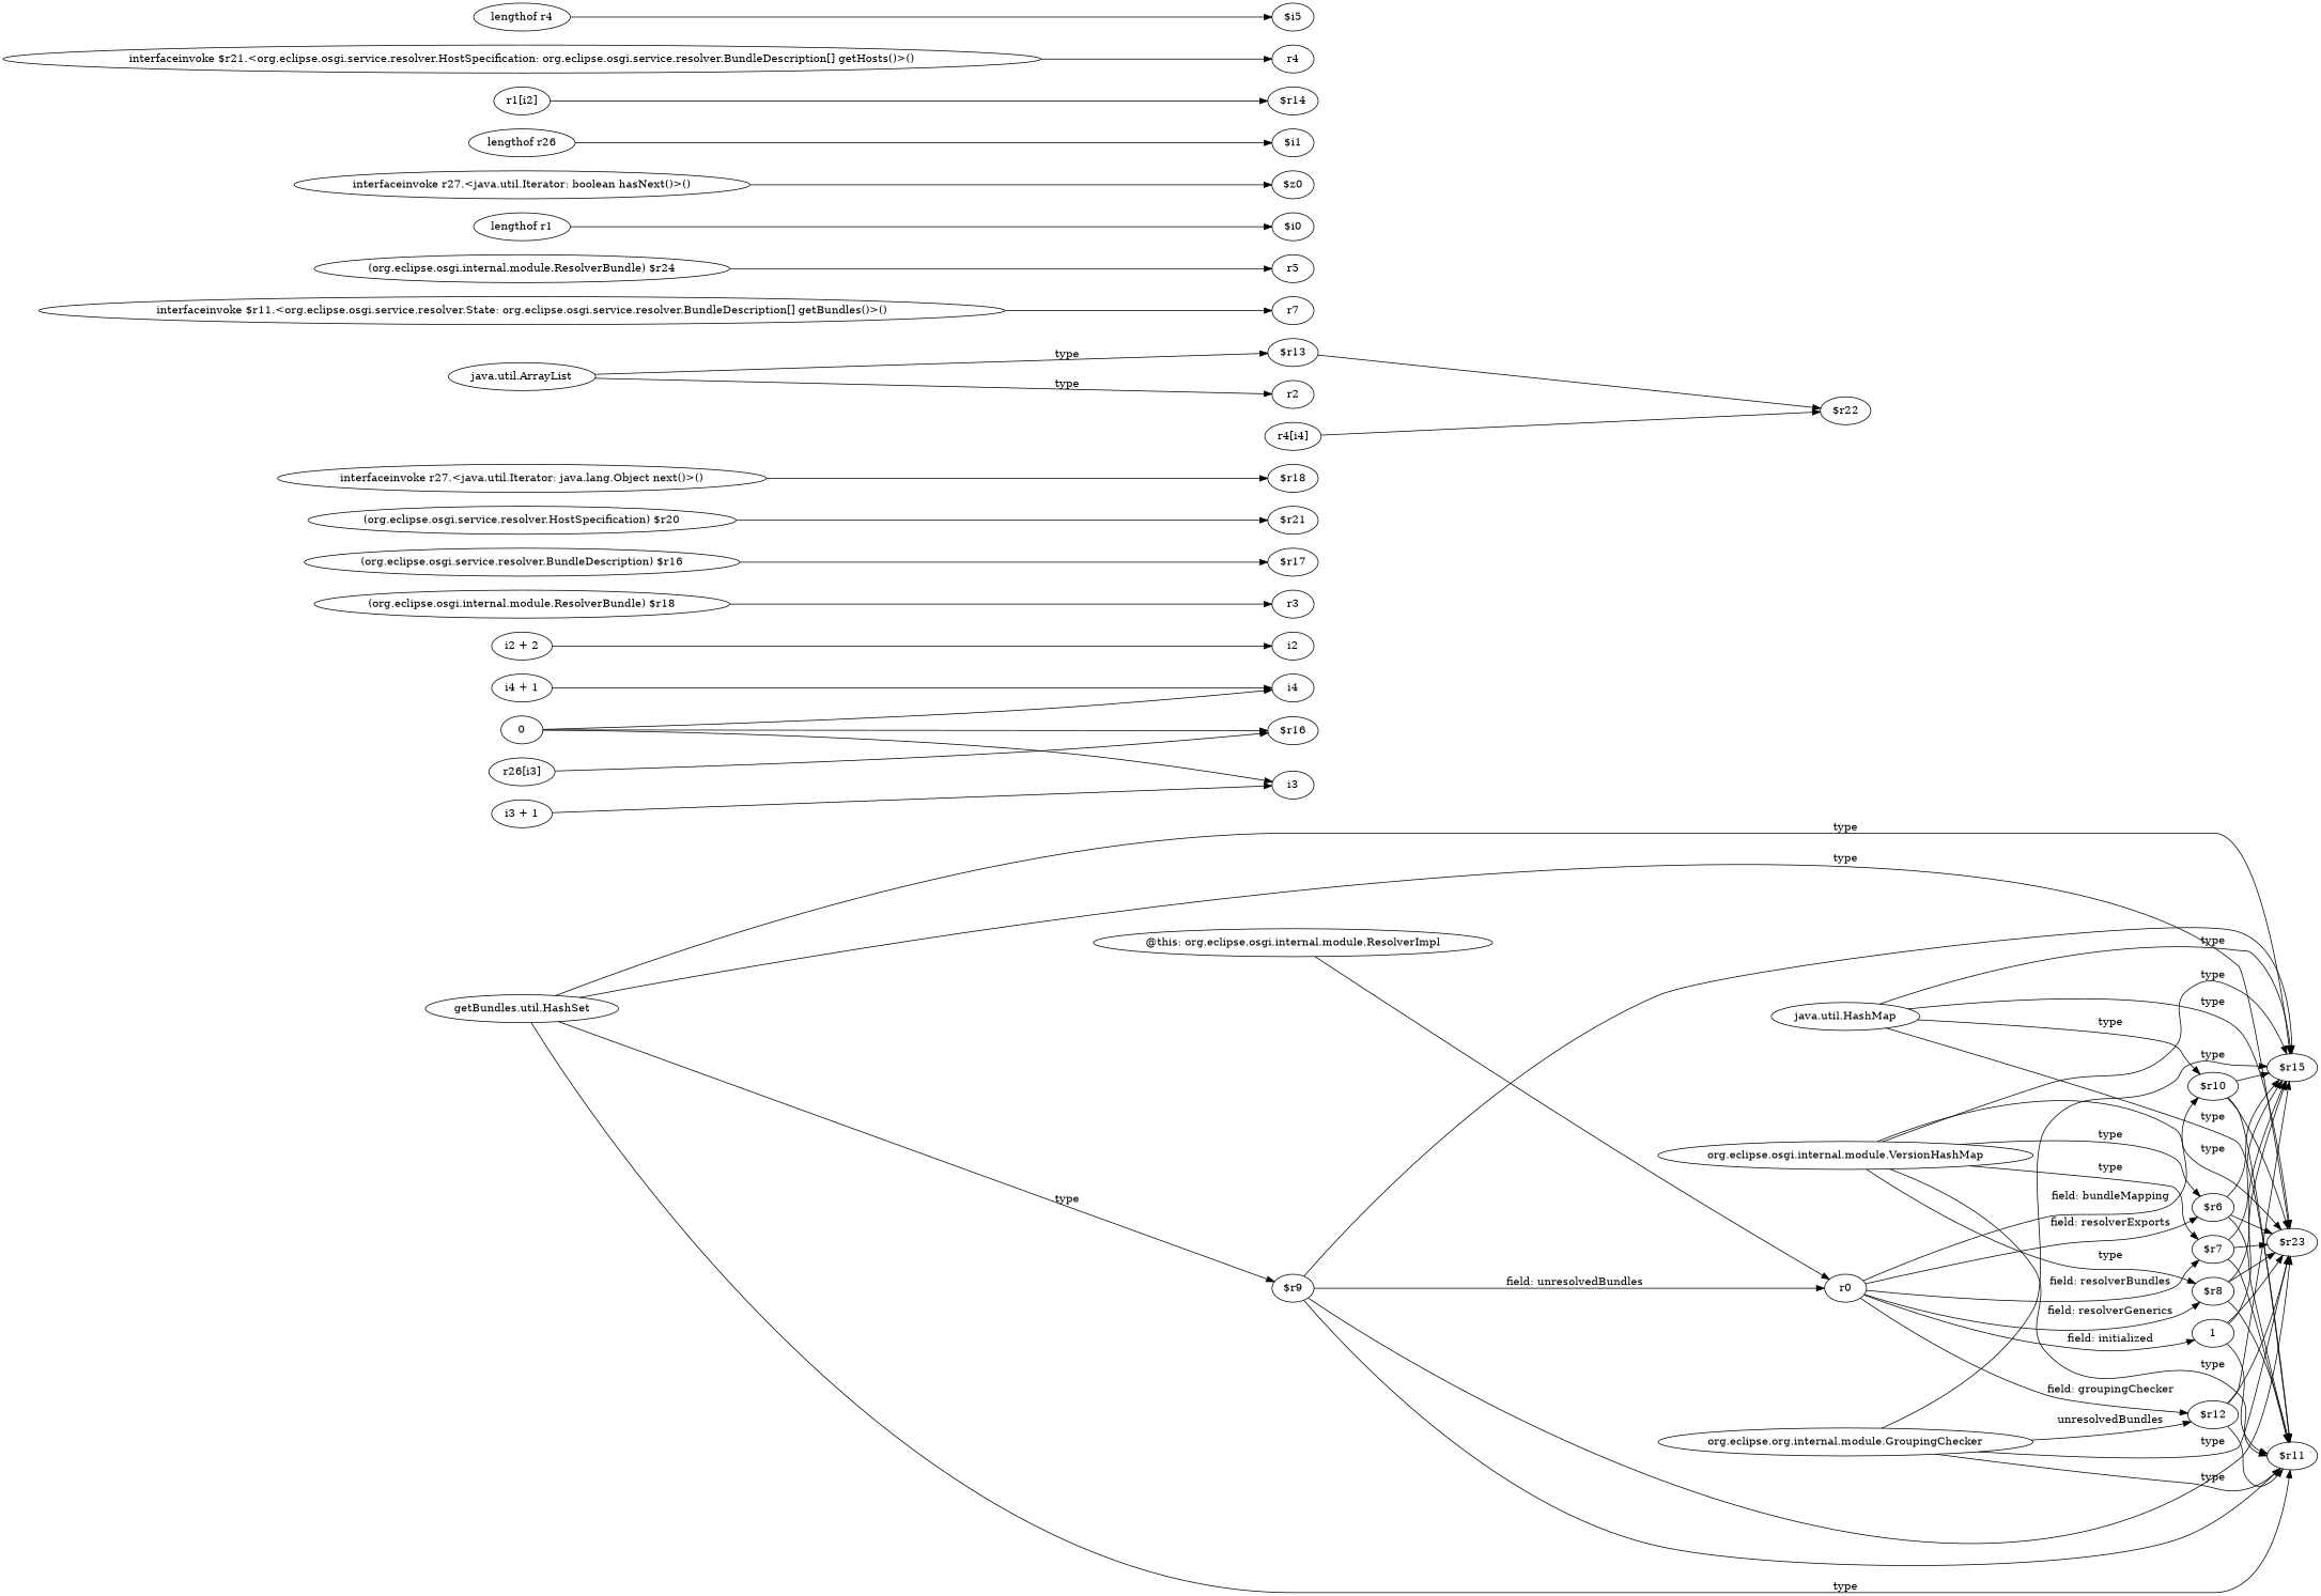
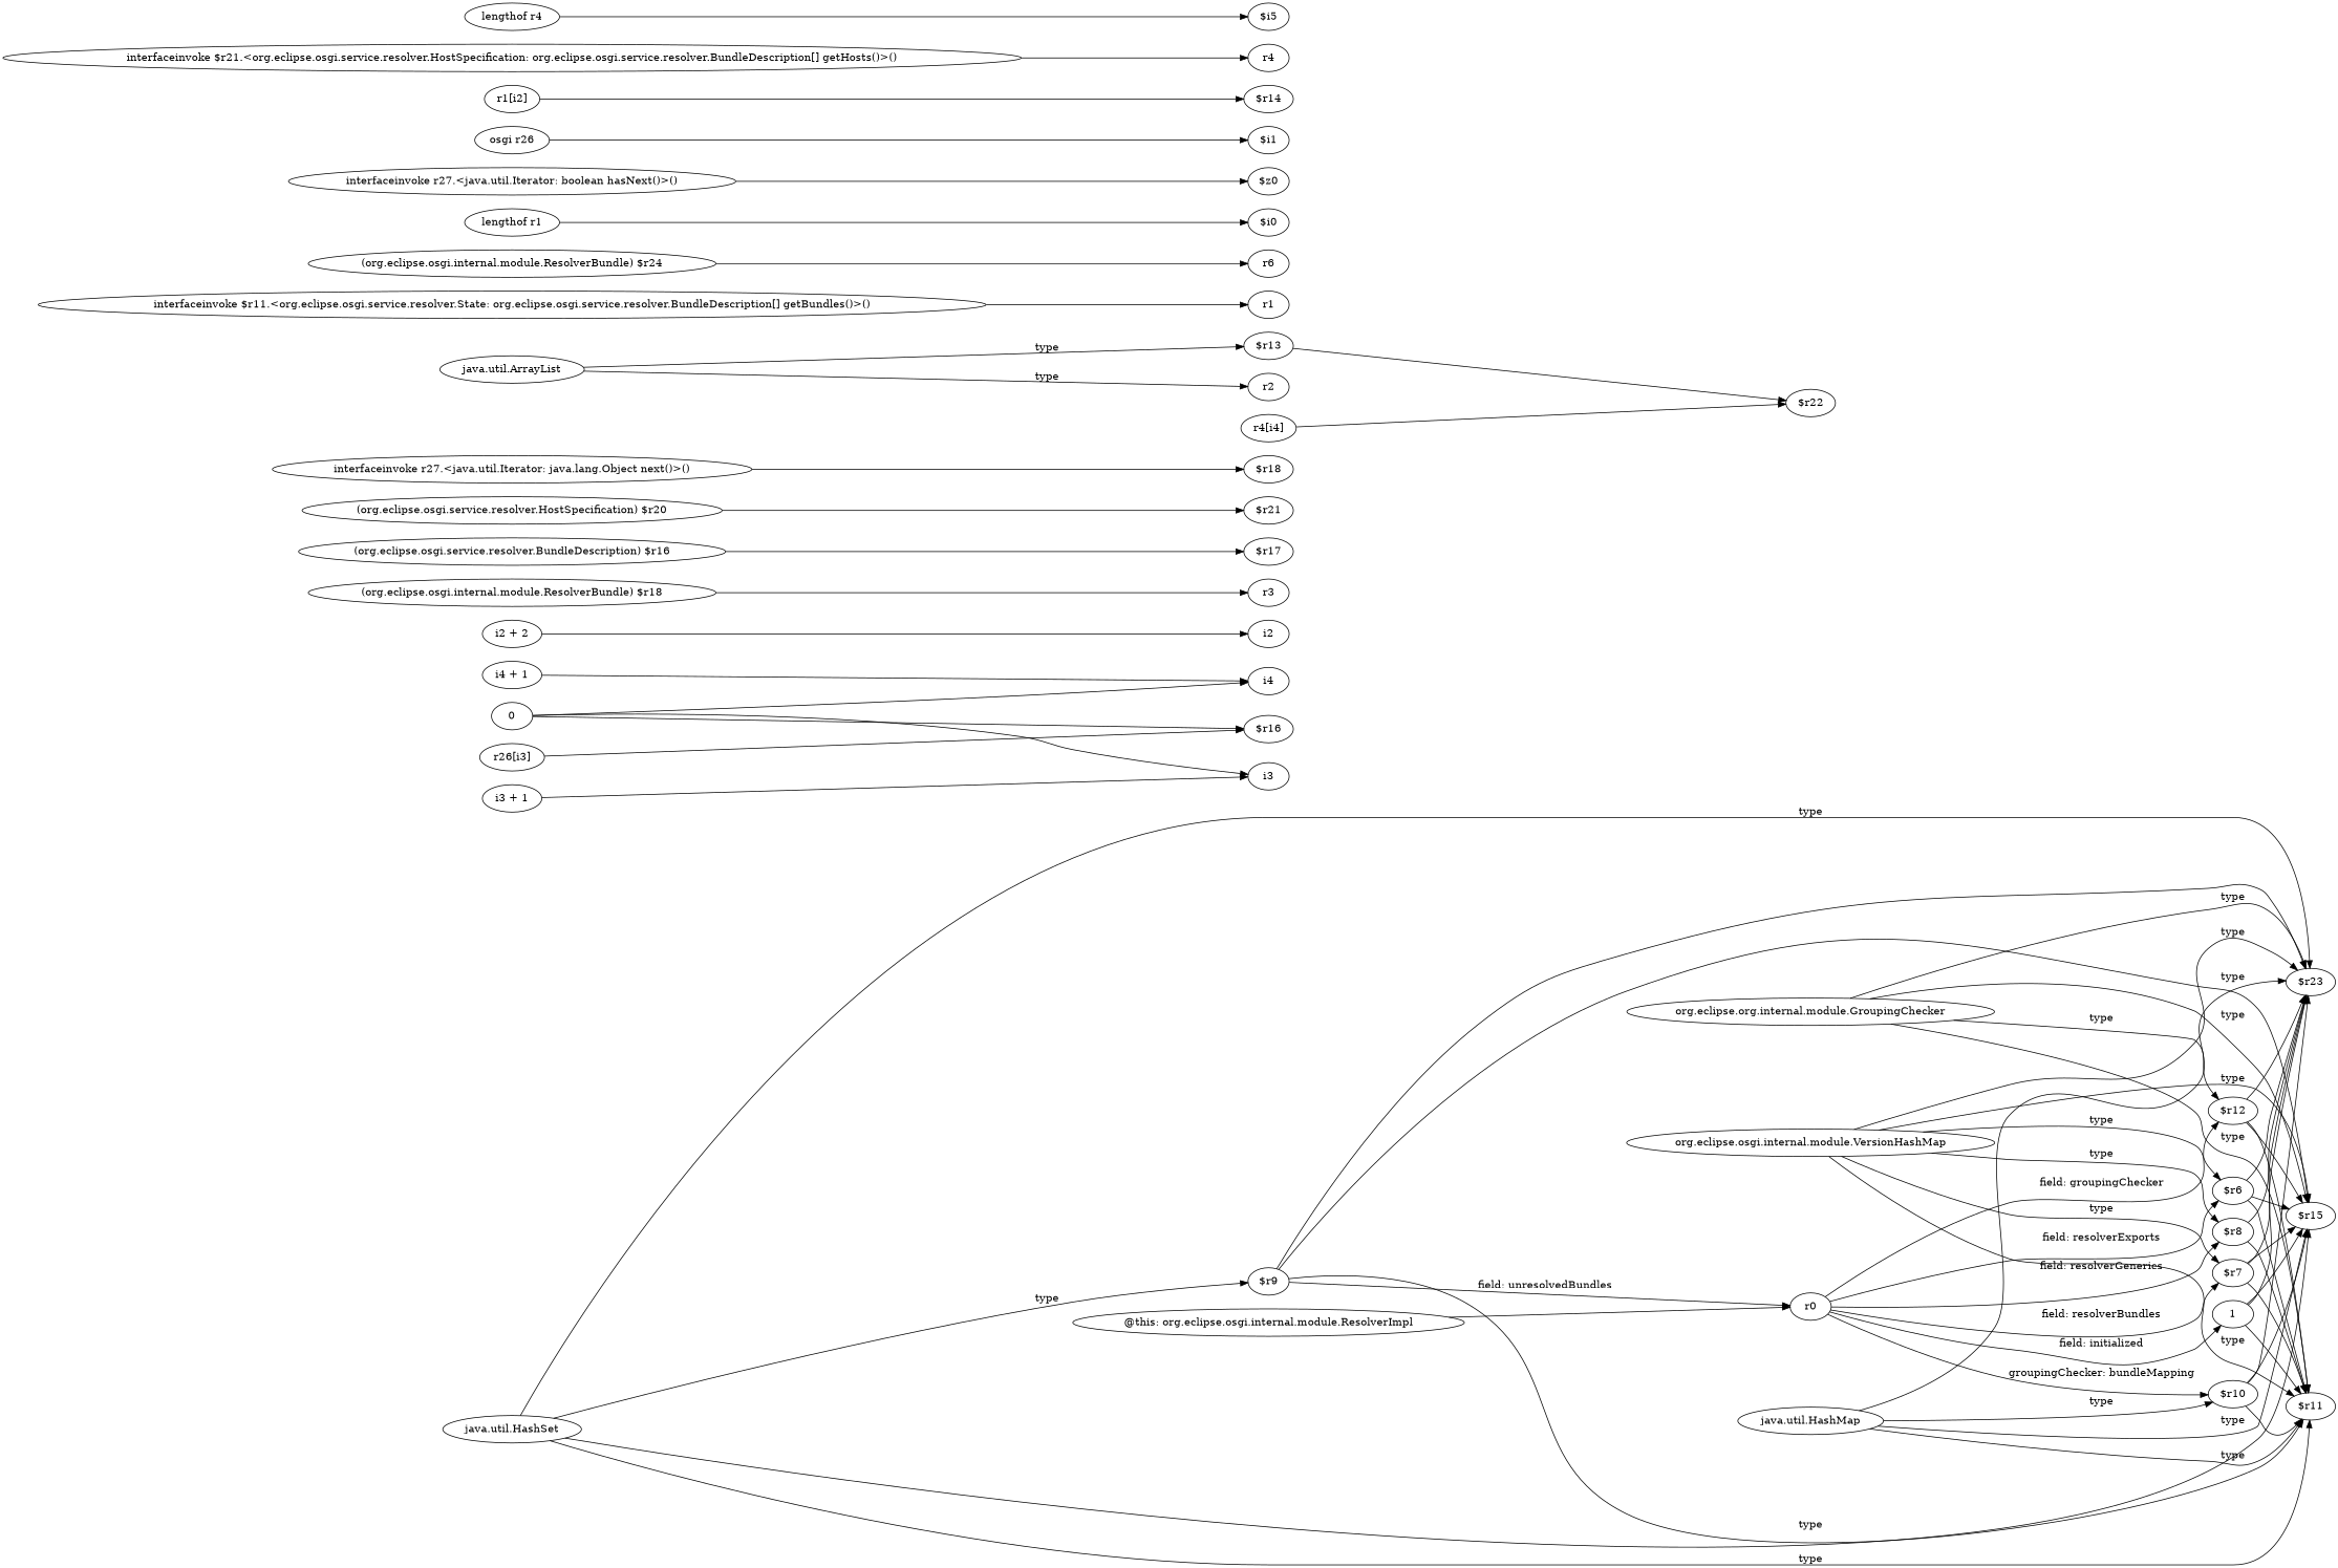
  digraph {
    rankdir=LR
    n1 [label="org.eclipse.org.internal.module.GroupingChecker"]
    n2 [label="$r12"]
    n3 [label="$r11"]
    n4 [label="$r15"]
    n5 [label="$r23"]
    n6 [label=r0]
    n7 [label="$r8"]
    n8 [label="$r10"]
    n9 [label="$r6"]
    n10 [label="$r7"]
    n11 [label=1]
    n12 [label="$r9"]
-   n13 [label="getBundles.util.HashSet"]
+   n13 [label="java.util.HashSet"]
    n14 [label="r26[i3]"]
    n15 [label="$r16"]
    n16 [label="i2 + 2"]
    n17 [label=i2]
    n18 [label="org.eclipse.osgi.internal.module.VersionHashMap"]
    n19 [label="(org.eclipse.osgi.internal.module.ResolverBundle) $r18"]
    n20 [label=r3]
    n21 [label="(org.eclipse.osgi.service.resolver.BundleDescription) $r16"]
    n22 [label="$r17"]
    n23 [label="(org.eclipse.osgi.service.resolver.HostSpecification) $r20"]
    n24 [label="$r21"]
    n25 [label="i4 + 1"]
    n26 [label=i4]
    n27 [label="interfaceinvoke r27.<java.util.Iterator: java.lang.Object next()>()"]
    n28 [label="$r18"]
    n29 [label="i3 + 1"]
    n30 [label=i3]
    n31 [label="java.util.ArrayList"]
    n32 [label="$r13"]
    n33 [label=r2]
    n34 [label="$r22"]
    n35 [label="java.util.HashMap"]
    n36 [label="r4[i4]"]
    n37 [label=0]
    n38 [label="interfaceinvoke $r11.<org.eclipse.osgi.service.resolver.State: org.eclipse.osgi.service.resolver.BundleDescription[] getBundles()>()"]
-   n39 [label=r7]
+   n39 [label=r1]
    n40 [label="(org.eclipse.osgi.internal.module.ResolverBundle) $r24"]
-   n41 [label=r5]
+   n41 [label=r6]
    n42 [label="lengthof r1"]
    n43 [label="$i0"]
    n44 [label="interfaceinvoke r27.<java.util.Iterator: boolean hasNext()>()"]
    n45 [label="$z0"]
    n46 [label="@this: org.eclipse.osgi.internal.module.ResolverImpl"]
-   n47 [label="lengthof r26"]
+   n47 [label="osgi r26"]
    n48 [label="$i1"]
    n49 [label="r1[i2]"]
    n50 [label="$r14"]
    n51 [label="interfaceinvoke $r21.<org.eclipse.osgi.service.resolver.HostSpecification: org.eclipse.osgi.service.resolver.BundleDescription[] getHosts()>()"]
    n52 [label=r4]
    n53 [label="lengthof r4"]
    n54 [label="$i5"]
-   n1 -> n2 [label=unresolvedBundles]
+   n1 -> n2 [label=type]
    n1 -> n3 [label=type]
    n1 -> n4 [label=type]
    n1 -> n5 [label=type]
    n2 -> n3
    n2 -> n4
    n2 -> n5
    n6 -> n2 [label="field: groupingChecker"]
    n6 -> n7 [label="field: resolverGenerics"]
-   n6 -> n8 [label="field: bundleMapping"]
+   n6 -> n8 [label="groupingChecker: bundleMapping"]
    n6 -> n9 [label="field: resolverExports"]
    n6 -> n10 [label="field: resolverBundles"]
    n6 -> n11 [label="field: initialized"]
    n7 -> n3
-   n7 -> n4
    n7 -> n5
    n8 -> n3
    n8 -> n4
    n8 -> n5
    n9 -> n3
    n9 -> n4
    n9 -> n5
    n10 -> n3
    n10 -> n4
    n10 -> n5
    n11 -> n3
    n11 -> n4
    n11 -> n5
    n12 -> n3
    n12 -> n4
    n12 -> n5
    n12 -> n6 [label="field: unresolvedBundles"]
    n13 -> n3 [label=type]
    n13 -> n4 [label=type]
    n13 -> n5 [label=type]
    n13 -> n12 [label=type]
    n14 -> n15
    n16 -> n17
    n18 -> n3 [label=type]
    n18 -> n4 [label=type]
    n18 -> n5 [label=type]
    n18 -> n7 [label=type]
    n18 -> n9 [label=type]
    n18 -> n10 [label=type]
    n19 -> n20
    n21 -> n22
    n23 -> n24
    n25 -> n26
    n27 -> n28
    n29 -> n30
    n31 -> n32 [label=type]
    n31 -> n33 [label=type]
    n32 -> n34
    n35 -> n3 [label=type]
    n35 -> n4 [label=type]
    n35 -> n5 [label=type]
    n35 -> n8 [label=type]
    n36 -> n34
    n37 -> n15
    n37 -> n26
    n37 -> n30
    n38 -> n39
    n40 -> n41
    n42 -> n43
    n44 -> n45
    n46 -> n6
    n47 -> n48
    n49 -> n50
    n51 -> n52
    n53 -> n54
  }
